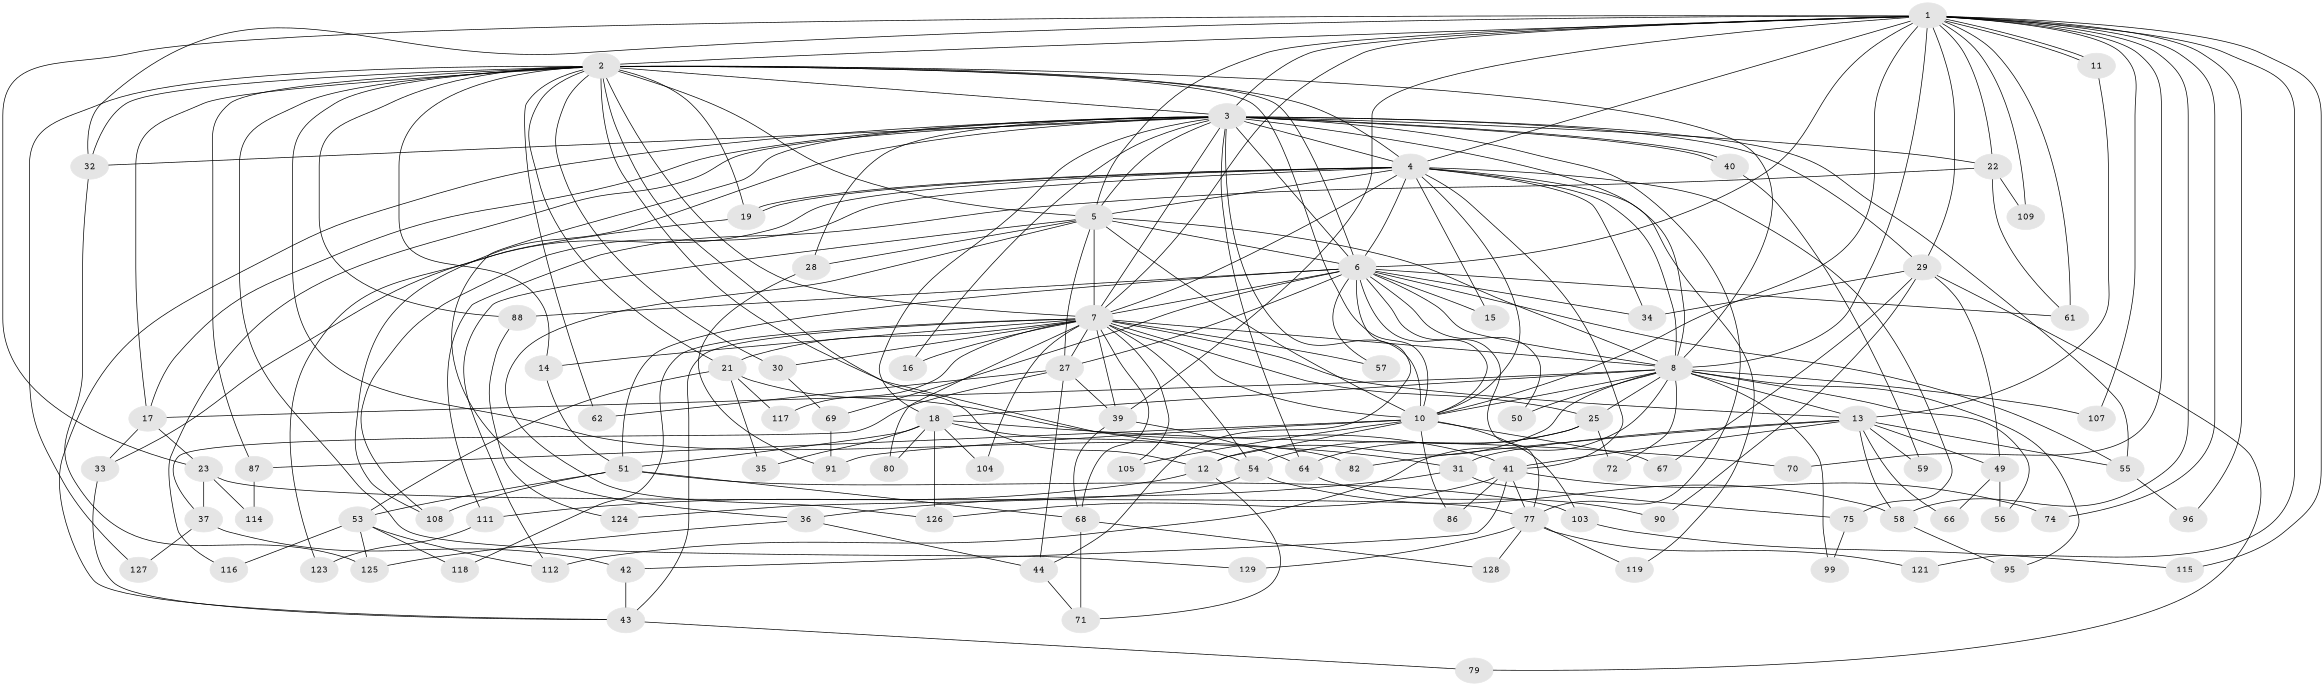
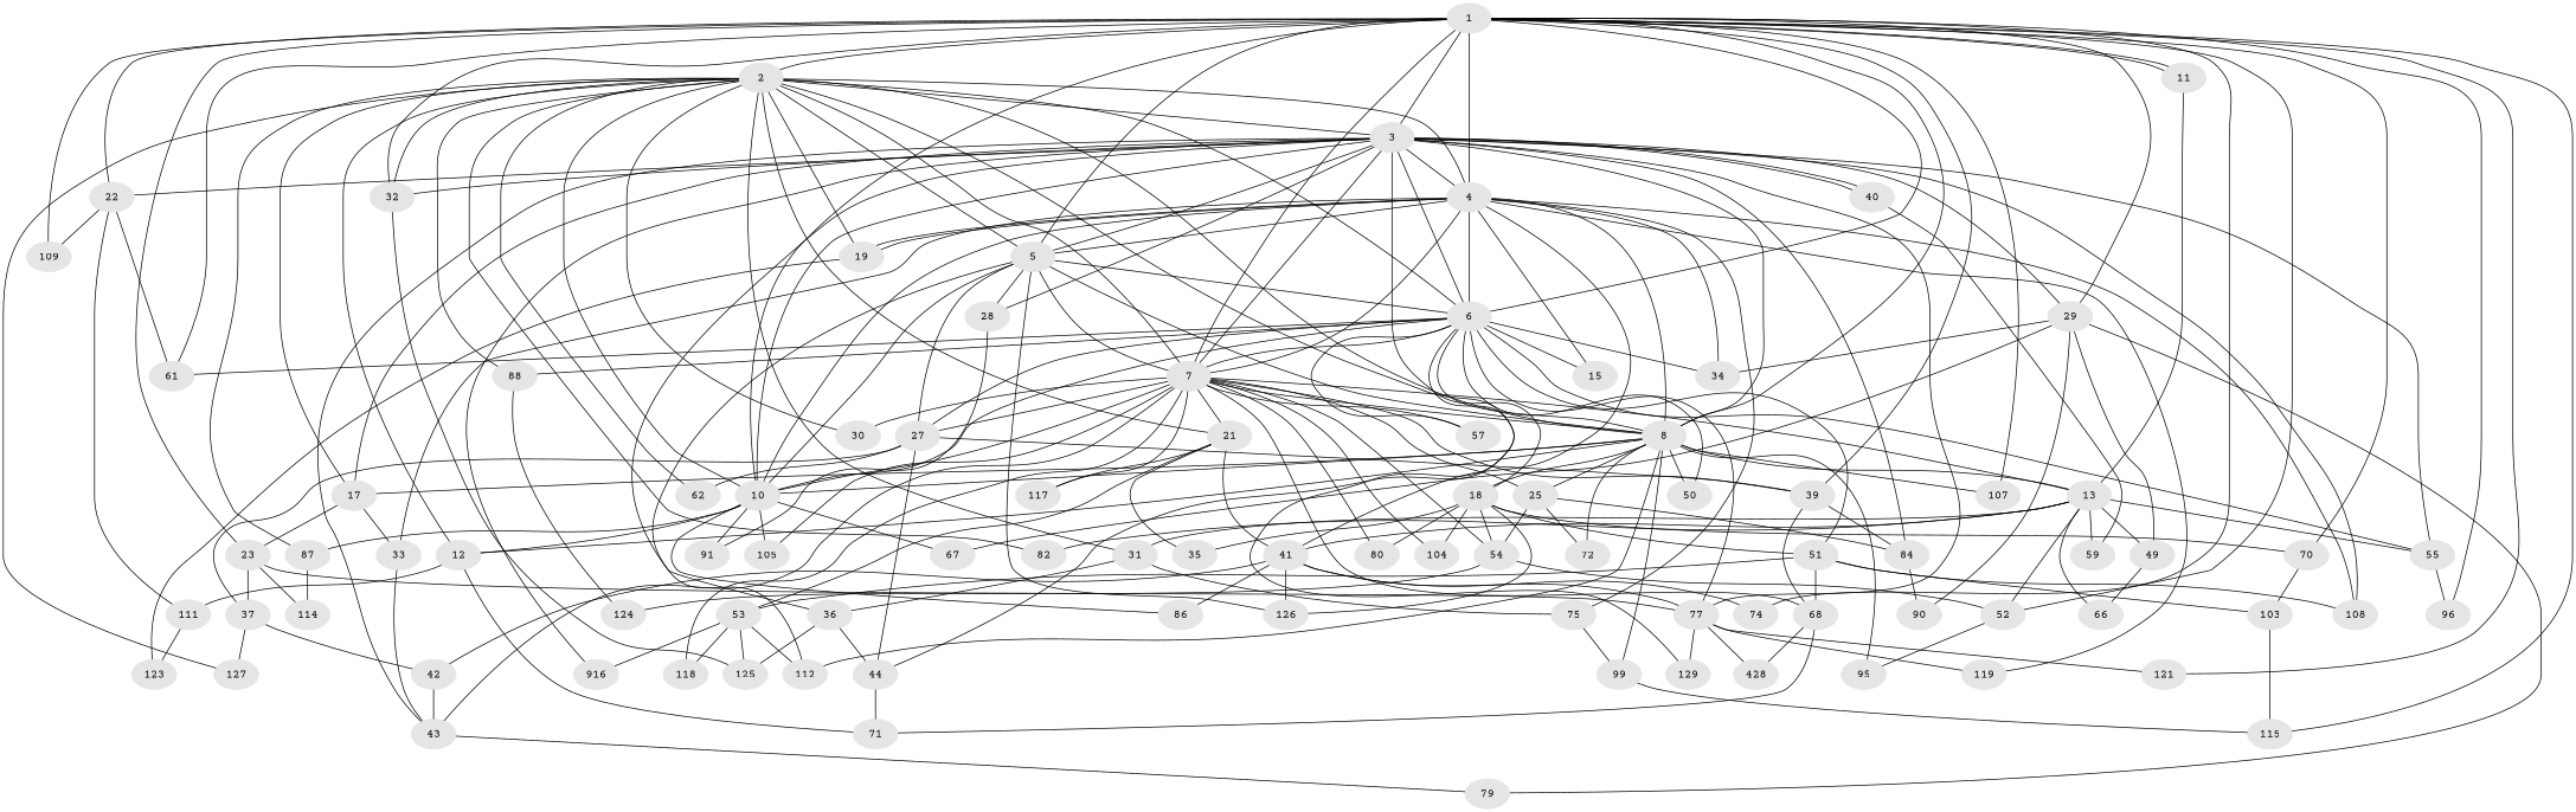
  graph {
    fontname="Courier Prime"
    node [color=gray90 fontname="Courier Prime" style=filled]
    edge [fontname="Courier Prime"]
    1 [super="+38"]
    2 [super="+65"]
    3 [super="+9"]
    4 [super="+47"]
    5 [super="+48"]
    6 [super="+26"]
    7 [super="+20"]
    8 [super="+46"]
    10 [super="+52"]
    11
    22
    23 [super="+101"]
    29 [super="+63"]
    32
    39 [super="+45"]
-   58 [super="+85"]
+   58 [super="+85" label=52]
    61 [super="+110"]
    70
    74
    96
    107
    109
    115 [super="+122"]
    121
    12 [super="+81"]
-   14
    17 [super="+24"]
    19 [super="+113"]
    21
    30
    31
    62
    82
    88
    n35 [label=87]
    127
    129
-   16
    18 [super="+64"]
    28
    36 [super="+130"]
    40
    43 [super="+100"]
    55 [super="+89"]
    77 [super="+94"]
-   84 [super="+87" label=64]
-   116
+   84 [super="+87"]
+   116 [label=916]
    108
    15
    33
    34
    41 [super="+72"]
    75
    119
    27 [super="+78"]
    112 [super="+120"]
    126
    44 [super="+60"]
    50
    51
    57
-   69
    13 [super="+98"]
    25 [super="+73"]
    54
    68 [super="+83"]
    80
    104
    105
    117
    118
-   56
    n73 [label=72]
    95
    99
    67
    86
    91 [super="+93"]
    103
    111
    37
    114
    49
    79
    90
    125
    71 [super="+92"]
    123
    53 [super="+102"]
    35
    124
    59
-   128
+   128 [label=428]
    42 [super="+106"]
    66
    1 -- 2 [weight=2]
    1 -- 3 [weight=2]
    1 -- 4
    1 -- 5
    1 -- 6
    1 -- 7 [weight=2]
    1 -- 8
    1 -- 10
    1 -- 11
    1 -- 11
    1 -- 22
    1 -- 23
    1 -- 29
    1 -- 32
    1 -- 39
    1 -- 58
    1 -- 61
    1 -- 70
    1 -- 74
    1 -- 96
    1 -- 107
    1 -- 109
    1 -- 115
    1 -- 121
    2 -- 3 [weight=2]
    2 -- 4
    2 -- 5 [weight=2]
    2 -- 6
    2 -- 7
    2 -- 8
    2 -- 10
    2 -- 32
    2 -- 12
-   2 -- 14
    2 -- 17
    2 -- 19
    2 -- 21
    2 -- 30
    2 -- 31
    2 -- 62
    2 -- 82
    2 -- 88
    2 -- n35
    2 -- 127
    2 -- 129
    3 -- 4 [weight=2]
    3 -- 5 [weight=2]
    3 -- 6 [weight=2]
    3 -- 7 [weight=2]
    3 -- 8 [weight=3]
    3 -- 10 [weight=2]
    3 -- 22
    3 -- 29
    3 -- 32
    3 -- 17
-   3 -- 16
    3 -- 18
    3 -- 28
    3 -- 36
    3 -- 40
    3 -- 40
    3 -- 43
    3 -- 55
    3 -- 77
    3 -- 84
    3 -- 116
    3 -- 108
    4 -- 5
    4 -- 6
    4 -- 7
    4 -- 8
    4 -- 10
    4 -- 19
    4 -- 19
    4 -- 108
    4 -- 15
    4 -- 33
    4 -- 34
    4 -- 41
    4 -- 75
    4 -- 119
    5 -- 6
    5 -- 7
    5 -- 8
    5 -- 10 [weight=2]
    5 -- 28
    5 -- 27
    5 -- 112
    5 -- 126
    6 -- 7 [weight=2]
    6 -- 8
    6 -- 10
    6 -- 61
    6 -- 88
    6 -- 55
    6 -- 77
    6 -- 15
    6 -- 34
    6 -- 27
    6 -- 44
    6 -- 50
    6 -- 51
    6 -- 57
-   6 -- 69
    7 -- 8
    7 -- 10
    7 -- 39
-   7 -- 14
    7 -- 21
    7 -- 30
-   7 -- 16
    7 -- 43
    7 -- 27
    7 -- 57
    7 -- 13
    7 -- 25
    7 -- 54
    7 -- 68
    7 -- 80
    7 -- 104
    7 -- 105
    7 -- 117
    7 -- 118
    8 -- 10
    8 -- 107
    8 -- 12
    8 -- 17
    8 -- 18
    8 -- 112
    8 -- 50
    8 -- 13
    8 -- 25
-   8 -- 56
    8 -- n73
    8 -- 95
    8 -- 99
    10 -- 12
    10 -- n35
    10 -- 105
    10 -- 67
    10 -- 86
    10 -- 91
-   10 -- 103
+   70 -- 103
    11 -- 13
    22 -- 61
    22 -- 109
    22 -- 111
    23 -- 77
    23 -- 37
    23 -- 114
    29 -- 34
    29 -- 67
    29 -- 49
    29 -- 79
    29 -- 90
    32 -- 125
    39 -- 84
    39 -- 68
    58 -- 95
    12 -- 111
    12 -- 71
-   14 -- 51
    17 -- 23
    17 -- 33
    19 -- 123
    21 -- 41
    21 -- 117
    21 -- 53
    21 -- 35
-   30 -- 69
    31 -- 36
    31 -- 75
    88 -- 124
    n35 -- 114
    18 -- 70
    18 -- 126
    18 -- 51
    18 -- 54
    18 -- 80
    18 -- 104
    18 -- 35
    28 -- 91
    36 -- 44
    36 -- 125
    40 -- 59
    43 -- 79
    55 -- 96
    77 -- 121
    77 -- 129
    77 -- 119
    77 -- 128
    84 -- 90
    33 -- 43
    41 -- 74
    41 -- 77
    41 -- 126
    41 -- 86
    41 -- 42
    75 -- 99
    27 -- 39
    27 -- 62
    27 -- 44
    27 -- 37
    44 -- 71
    51 -- 108
    51 -- 68
    51 -- 103
    51 -- 53
-   69 -- 91
    13 -- 58
    13 -- 31
    13 -- 82
    13 -- 55
    13 -- 41
    13 -- 49
    13 -- 59
    13 -- 66
    25 -- 84
    25 -- 54
    25 -- n73
    54 -- 58
    54 -- 124
    68 -- 71
    68 -- 128
+   99 -- 115
    103 -- 115
    111 -- 123
    37 -- 127
    37 -- 42
-   49 -- 56
    49 -- 66
    53 -- 116
    53 -- 112
    53 -- 118
    53 -- 125
    42 -- 43
  }
